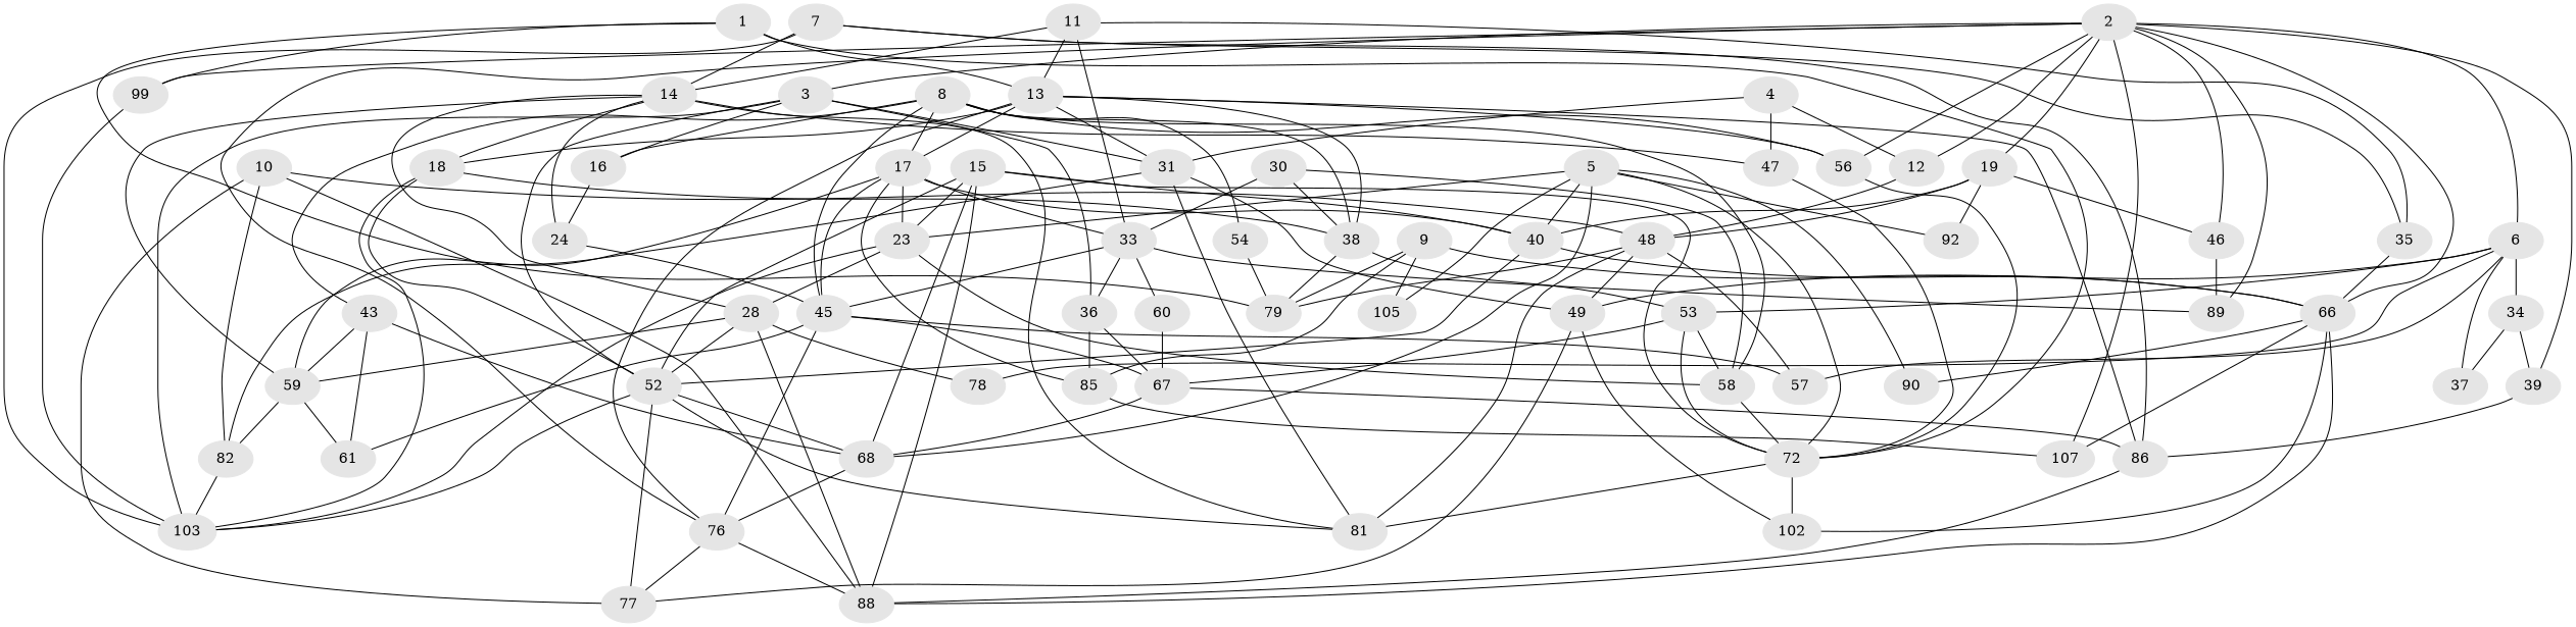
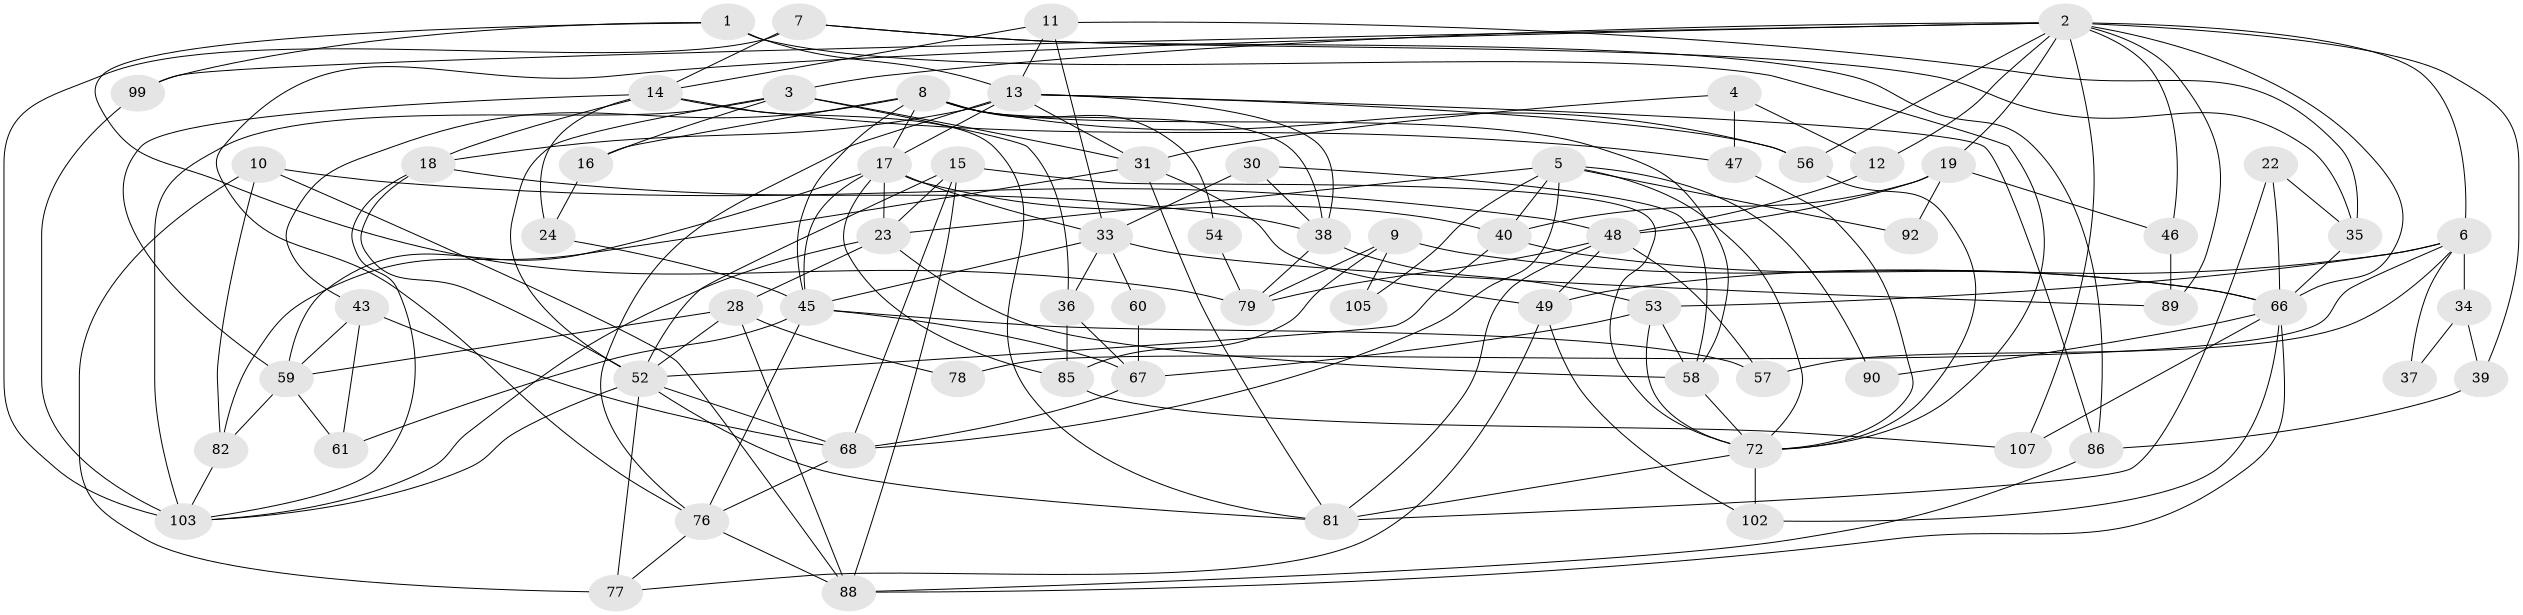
  graph {
    node [color=gray90 style=filled]
    1 [super="+25"]
    13 [super="+41"]
    72 [super="+97"]
    79 [super="+100"]
    99
    56
    76 [super="+106"]
    31 [super="+51"]
    86
    17 [super="+27"]
    38 [super="+75"]
    18 [super="+63"]
    81 [super="+83"]
    102
    103 [super="+108"]
    2 [super="+32"]
    3 [super="+50"]
    6 [super="+20"]
    12
    19 [super="+29"]
    39
    46 [super="+94"]
    66 [super="+84"]
    89
    107
    16
    36 [super="+93"]
    52 [super="+109"]
    34
    37
    49 [super="+69"]
    53 [super="+55"]
    57
    78
    48 [super="+65"]
    40 [super="+95"]
    92
    90
    88 [super="+91"]
    77
    24
    82
    67 [super="+96"]
    85 [super="+101"]
    68 [super="+73"]
    4
    47
    5 [super="+21"]
    23 [super="+74"]
    105
    58 [super="+70"]
    28 [super="+104"]
    7 [super="+26"]
    14 [super="+80"]
    35
    59 [super="+62"]
    8 [super="+87"]
    43 [super="+44"]
    45 [super="+71"]
    54
    33 [super="+64"]
    61
    9
    10
    11
    60
    15 [super="+42"]
+   22
    30
    1 -- 13 [weight=2]
    1 -- 72
    1 -- 79
    1 -- 99
    13 -- 56
    13 -- 76
    13 -- 31
    13 -- 86
    13 -- 17
    13 -- 38
    13 -- 18
    72 -- 81
    72 -- 102
    99 -- 103
    56 -- 72
    76 -- 88
    76 -- 77
    31 -- 81
    31 -- 49
    31 -- 82
    86 -- 88
    17 -- 40
    17 -- 85
    17 -- 23
    17 -- 59
    17 -- 45
    17 -- 33
    38 -- 79
    38 -- 53
    18 -- 38
    18 -- 103
    18 -- 52
    2 -- 99
    2 -- 56
    2 -- 76
    2 -- 3
    2 -- 6
    2 -- 12
    2 -- 19 [weight=2]
    2 -- 39
    2 -- 46
    2 -- 66
    2 -- 89
    2 -- 107
    3 -- 31
    3 -- 103
    3 -- 16
    3 -- 36
    3 -- 52
    6 -- 34
    6 -- 37
    6 -- 49
    6 -- 53
    6 -- 57
    6 -- 78
    12 -- 48
    19 -- 46
    19 -- 48
    19 -- 40
    19 -- 92
    39 -- 86
    46 -- 89
    66 -- 102
    66 -- 107
    66 -- 90
    66 -- 88
    16 -- 24
    36 -- 67
    36 -- 85
    52 -- 81
    52 -- 103
    52 -- 77
    52 -- 68
    34 -- 39
    34 -- 37
    49 -- 102
    49 -- 77
    53 -- 72
    53 -- 67
    53 -- 58
    48 -- 79
    48 -- 81
    48 -- 49 [weight=2]
    48 -- 57
    40 -- 66
    40 -- 52
    24 -- 45
    82 -- 103
-   67 -- 86
    67 -- 68
    85 -- 107
    68 -- 76
    4 -- 31
    4 -- 12
    4 -- 47
    47 -- 72
    5 -- 72
    5 -- 40
    5 -- 92
    5 -- 90
    5 -- 68
    5 -- 23
    5 -- 105
    23 -- 103
    23 -- 58
    23 -- 28
    58 -- 72
    28 -- 52
    28 -- 78
    28 -- 88
    28 -- 59
    7 -- 86
    7 -- 103 [weight=2]
    7 -- 14
    7 -- 35
    14 -- 18
    14 -- 81
    14 -- 24
    14 -- 47
-   14 -- 28
    14 -- 59
    35 -- 66
    59 -- 82
    59 -- 61
    8 -- 56
    8 -- 17
    8 -- 38
    8 -- 16
    8 -- 58
    8 -- 43
    8 -- 45
    8 -- 54
    43 -- 68
    43 -- 59
    43 -- 61
    45 -- 76 [weight=2]
    45 -- 57
    45 -- 67
    45 -- 61
    54 -- 79
    33 -- 89
    33 -- 36
    33 -- 45
    33 -- 60
    9 -- 79
    9 -- 66
    9 -- 85
    9 -- 105
    10 -- 48
    10 -- 88
    10 -- 77
    10 -- 82
    11 -- 13
    11 -- 14
    11 -- 35
    11 -- 33
    60 -- 67
    15 -- 72
    15 -- 52
-   15 -- 40
    15 -- 88
    15 -- 68
    15 -- 23
+   22 -- 81
+   22 -- 66
+   22 -- 35
    30 -- 38
    30 -- 58
    30 -- 33
  }
